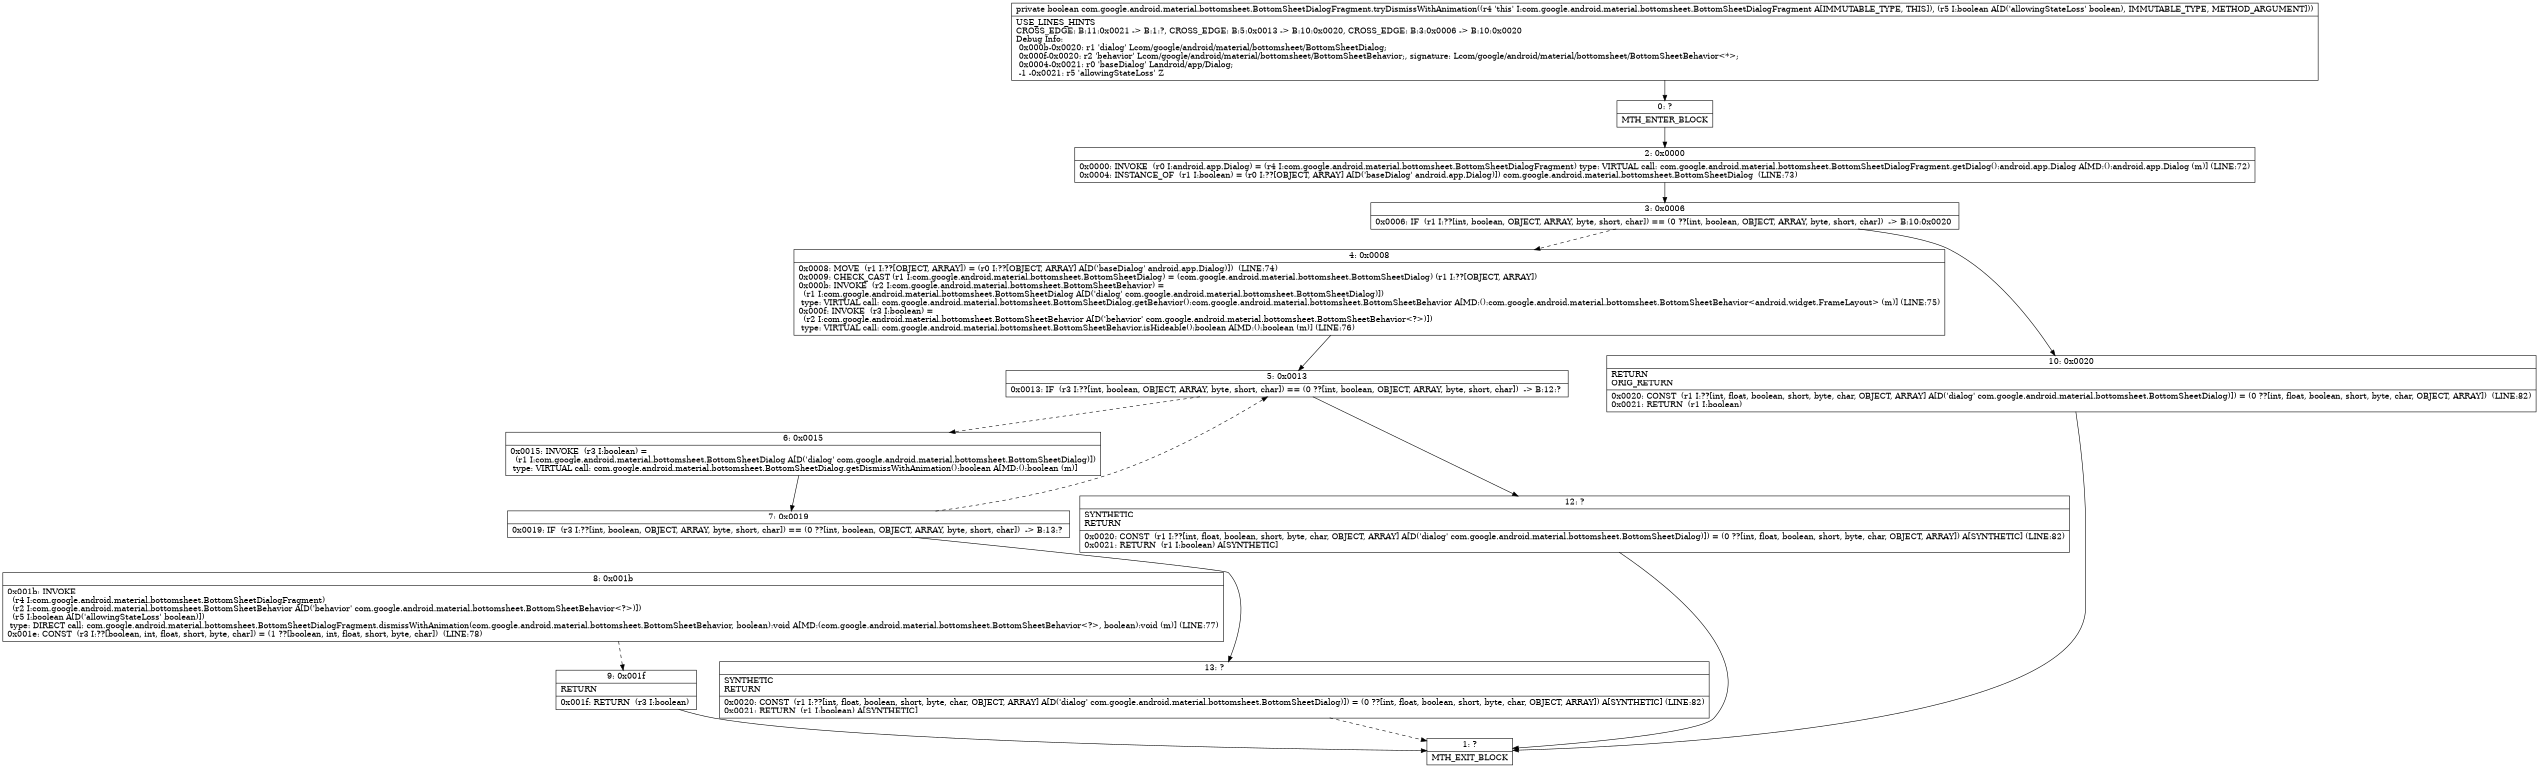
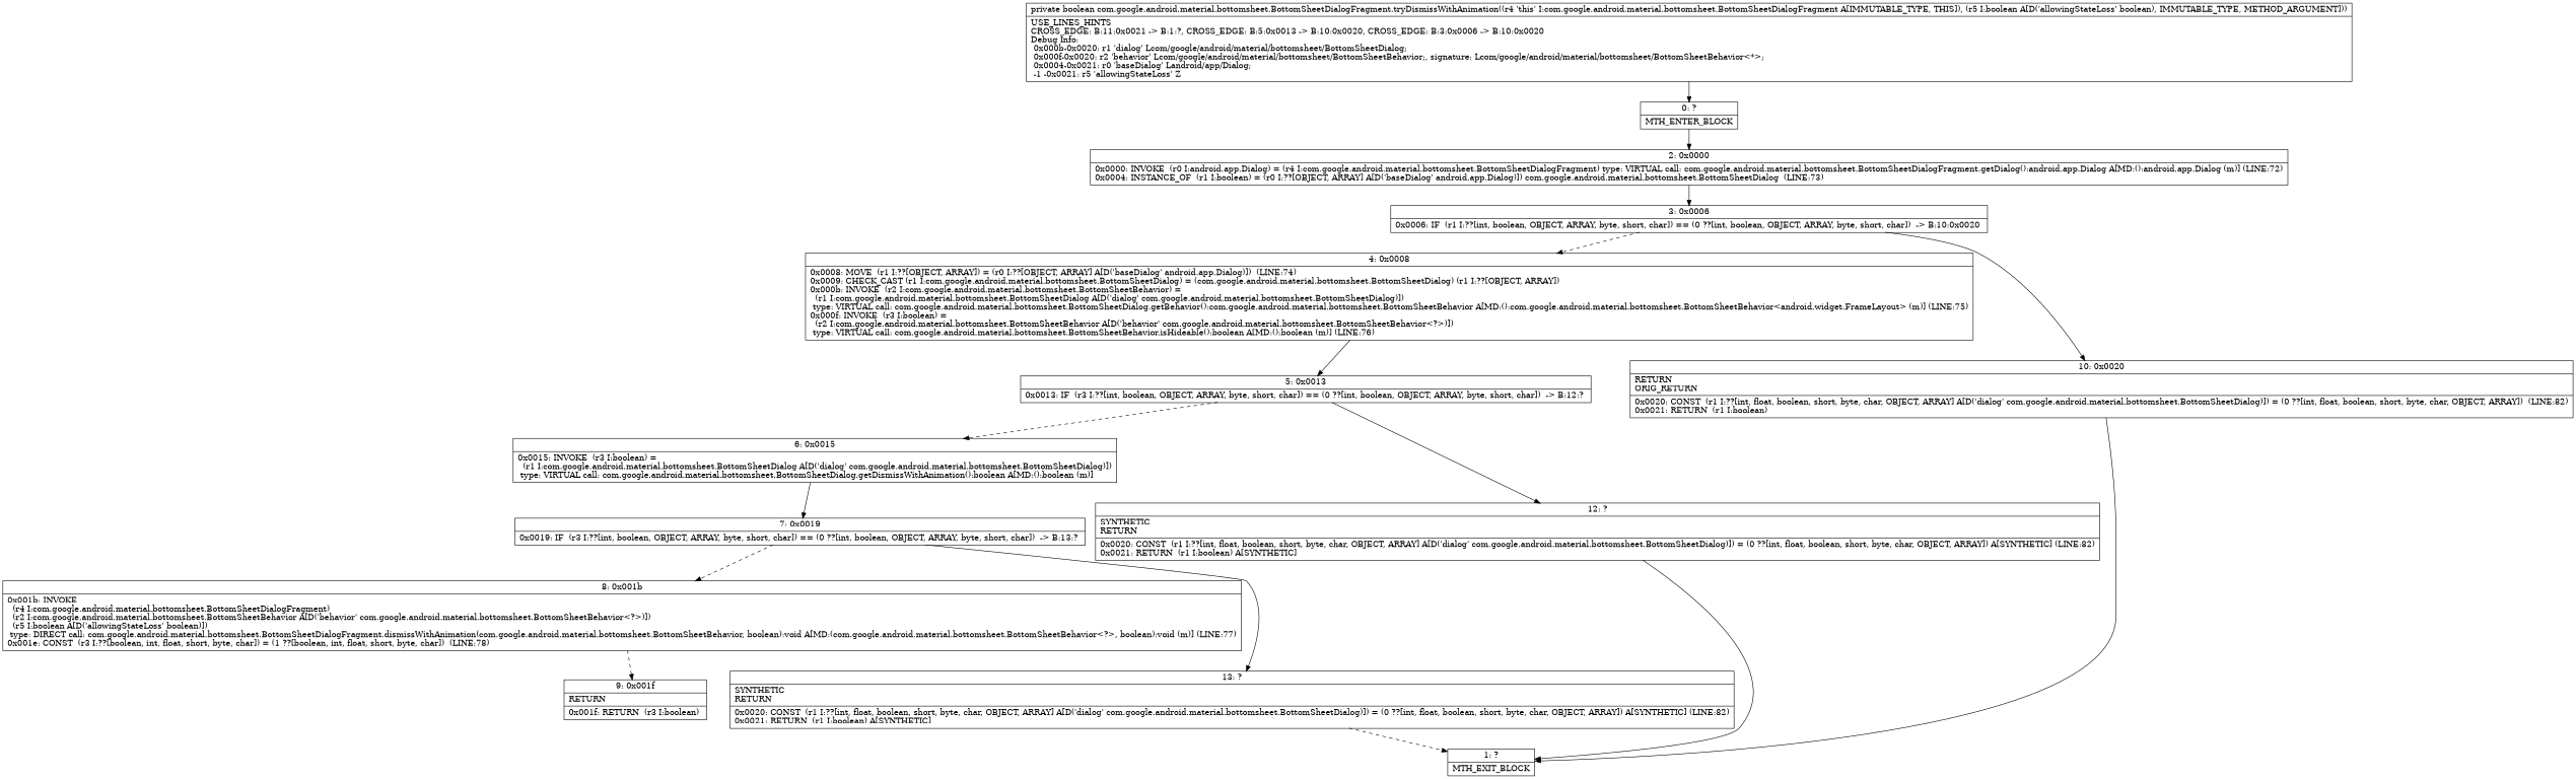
  digraph {
    node [shape=record]
    n1 [label="{0\:\ ?|MTH_ENTER_BLOCK\l}"]
    n2 [label="{2\:\ 0x0000|0x0000: INVOKE  (r0 I:android.app.Dialog) = (r4 I:com.google.android.material.bottomsheet.BottomSheetDialogFragment) type: VIRTUAL call: com.google.android.material.bottomsheet.BottomSheetDialogFragment.getDialog():android.app.Dialog A[MD:():android.app.Dialog (m)] (LINE:72)\l0x0004: INSTANCE_OF  (r1 I:boolean) = (r0 I:??[OBJECT, ARRAY] A[D('baseDialog' android.app.Dialog)]) com.google.android.material.bottomsheet.BottomSheetDialog  (LINE:73)\l}"]
    n3 [label="{3\:\ 0x0006|0x0006: IF  (r1 I:??[int, boolean, OBJECT, ARRAY, byte, short, char]) == (0 ??[int, boolean, OBJECT, ARRAY, byte, short, char])  \-\> B:10:0x0020 \l}"]
    n4 [label="{4\:\ 0x0008|0x0008: MOVE  (r1 I:??[OBJECT, ARRAY]) = (r0 I:??[OBJECT, ARRAY] A[D('baseDialog' android.app.Dialog)])  (LINE:74)\l0x0009: CHECK_CAST (r1 I:com.google.android.material.bottomsheet.BottomSheetDialog) = (com.google.android.material.bottomsheet.BottomSheetDialog) (r1 I:??[OBJECT, ARRAY]) \l0x000b: INVOKE  (r2 I:com.google.android.material.bottomsheet.BottomSheetBehavior) = \l  (r1 I:com.google.android.material.bottomsheet.BottomSheetDialog A[D('dialog' com.google.android.material.bottomsheet.BottomSheetDialog)])\l type: VIRTUAL call: com.google.android.material.bottomsheet.BottomSheetDialog.getBehavior():com.google.android.material.bottomsheet.BottomSheetBehavior A[MD:():com.google.android.material.bottomsheet.BottomSheetBehavior\<android.widget.FrameLayout\> (m)] (LINE:75)\l0x000f: INVOKE  (r3 I:boolean) = \l  (r2 I:com.google.android.material.bottomsheet.BottomSheetBehavior A[D('behavior' com.google.android.material.bottomsheet.BottomSheetBehavior\<?\>)])\l type: VIRTUAL call: com.google.android.material.bottomsheet.BottomSheetBehavior.isHideable():boolean A[MD:():boolean (m)] (LINE:76)\l}"]
    n5 [label="{10\:\ 0x0020|RETURN\lORIG_RETURN\l|0x0020: CONST  (r1 I:??[int, float, boolean, short, byte, char, OBJECT, ARRAY] A[D('dialog' com.google.android.material.bottomsheet.BottomSheetDialog)]) = (0 ??[int, float, boolean, short, byte, char, OBJECT, ARRAY])  (LINE:82)\l0x0021: RETURN  (r1 I:boolean) \l}"]
    n6 [label="{5\:\ 0x0013|0x0013: IF  (r3 I:??[int, boolean, OBJECT, ARRAY, byte, short, char]) == (0 ??[int, boolean, OBJECT, ARRAY, byte, short, char])  \-\> B:12:? \l}"]
    n7 [label="{1\:\ ?|MTH_EXIT_BLOCK\l}"]
    n8 [label="{6\:\ 0x0015|0x0015: INVOKE  (r3 I:boolean) = \l  (r1 I:com.google.android.material.bottomsheet.BottomSheetDialog A[D('dialog' com.google.android.material.bottomsheet.BottomSheetDialog)])\l type: VIRTUAL call: com.google.android.material.bottomsheet.BottomSheetDialog.getDismissWithAnimation():boolean A[MD:():boolean (m)]\l}"]
    n9 [label="{12\:\ ?|SYNTHETIC\lRETURN\l|0x0020: CONST  (r1 I:??[int, float, boolean, short, byte, char, OBJECT, ARRAY] A[D('dialog' com.google.android.material.bottomsheet.BottomSheetDialog)]) = (0 ??[int, float, boolean, short, byte, char, OBJECT, ARRAY]) A[SYNTHETIC] (LINE:82)\l0x0021: RETURN  (r1 I:boolean) A[SYNTHETIC]\l}"]
    n10 [label="{7\:\ 0x0019|0x0019: IF  (r3 I:??[int, boolean, OBJECT, ARRAY, byte, short, char]) == (0 ??[int, boolean, OBJECT, ARRAY, byte, short, char])  \-\> B:13:? \l}"]
    n11 [label="{8\:\ 0x001b|0x001b: INVOKE  \l  (r4 I:com.google.android.material.bottomsheet.BottomSheetDialogFragment)\l  (r2 I:com.google.android.material.bottomsheet.BottomSheetBehavior A[D('behavior' com.google.android.material.bottomsheet.BottomSheetBehavior\<?\>)])\l  (r5 I:boolean A[D('allowingStateLoss' boolean)])\l type: DIRECT call: com.google.android.material.bottomsheet.BottomSheetDialogFragment.dismissWithAnimation(com.google.android.material.bottomsheet.BottomSheetBehavior, boolean):void A[MD:(com.google.android.material.bottomsheet.BottomSheetBehavior\<?\>, boolean):void (m)] (LINE:77)\l0x001e: CONST  (r3 I:??[boolean, int, float, short, byte, char]) = (1 ??[boolean, int, float, short, byte, char])  (LINE:78)\l}"]
    n12 [label="{13\:\ ?|SYNTHETIC\lRETURN\l|0x0020: CONST  (r1 I:??[int, float, boolean, short, byte, char, OBJECT, ARRAY] A[D('dialog' com.google.android.material.bottomsheet.BottomSheetDialog)]) = (0 ??[int, float, boolean, short, byte, char, OBJECT, ARRAY]) A[SYNTHETIC] (LINE:82)\l0x0021: RETURN  (r1 I:boolean) A[SYNTHETIC]\l}"]
    n13 [label="{9\:\ 0x001f|RETURN\l|0x001f: RETURN  (r3 I:boolean) \l}"]
    n14 [label="{private boolean com.google.android.material.bottomsheet.BottomSheetDialogFragment.tryDismissWithAnimation((r4 'this' I:com.google.android.material.bottomsheet.BottomSheetDialogFragment A[IMMUTABLE_TYPE, THIS]), (r5 I:boolean A[D('allowingStateLoss' boolean), IMMUTABLE_TYPE, METHOD_ARGUMENT]))  | USE_LINES_HINTS\lCROSS_EDGE: B:11:0x0021 \-\> B:1:?, CROSS_EDGE: B:5:0x0013 \-\> B:10:0x0020, CROSS_EDGE: B:3:0x0006 \-\> B:10:0x0020\lDebug Info:\l  0x000b\-0x0020: r1 'dialog' Lcom\/google\/android\/material\/bottomsheet\/BottomSheetDialog;\l  0x000f\-0x0020: r2 'behavior' Lcom\/google\/android\/material\/bottomsheet\/BottomSheetBehavior;, signature: Lcom\/google\/android\/material\/bottomsheet\/BottomSheetBehavior\<*\>;\l  0x0004\-0x0021: r0 'baseDialog' Landroid\/app\/Dialog;\l  \-1 \-0x0021: r5 'allowingStateLoss' Z\l}"]
    n1 -> n2
    n2 -> n3
    n3 -> n4 [style=dashed]
    n3 -> n5
    n4 -> n6
    n5 -> n7
    n6 -> n8 [style=dashed]
    n6 -> n9
    n8 -> n10
    n9 -> n7
-   n10 -> n6 [style=dashed]
+   n10 -> n11 [style=dashed]
    n10 -> n12
    n11 -> n13 [style=dashed]
    n12 -> n7 [style=dashed]
-   n13 -> n7
    n14 -> n1
  }
